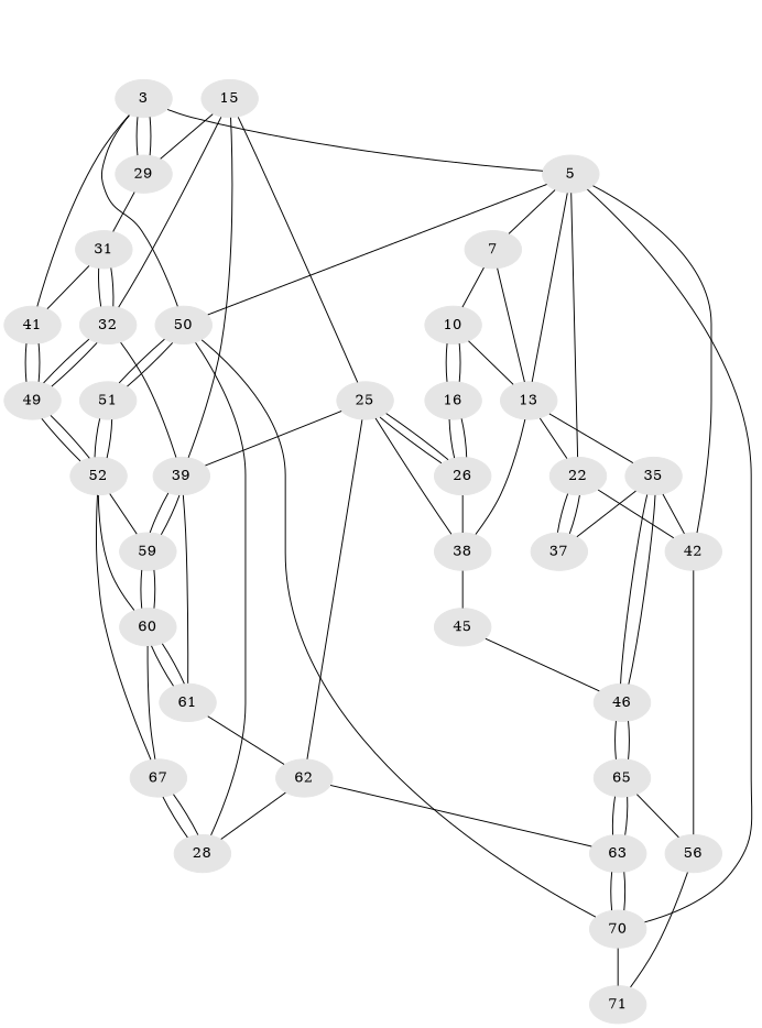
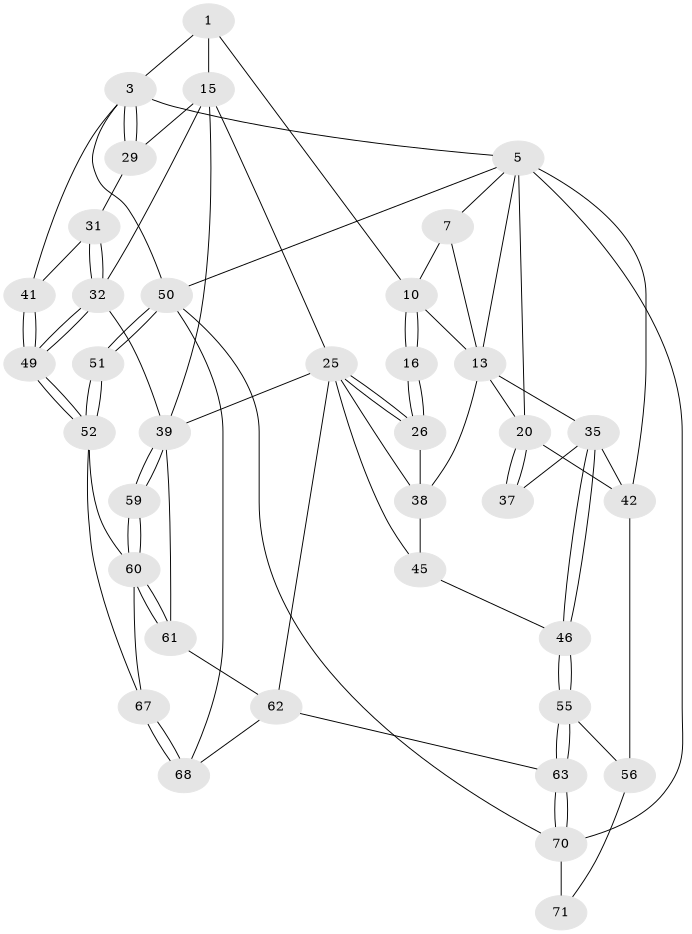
  graph {
    node [color=gray90 style=filled]
+   1 [super="+2+9"]
    3 [super="+4"]
    10 [super="+11"]
    15 [super="+23"]
    5 [super="+48+6"]
    29
    41
    50 [super="+72"]
    13 [super="+14+19"]
    16
    25 [super="+42"]
    32 [super="+33"]
    39 [super="+40"]
    7 [super="+8"]
-   20 [super="+21" label=22]
+   20 [super="+21"]
    n16 [label=42 super="+47"]
    70 [super="+73"]
    31
    49
    51
-   68 [label=28]
+   68
    35 [super="+36"]
    38 [super="+43"]
    37
    56
    71
    26
    46
    45
    62 [super="+66"]
    59
    61
    63
    52 [super="+58"]
-   55 [label=65]
+   55
    60 [super="+65"]
    67
+   1 -- 3
+   1 -- 10
+   1 -- 15 [weight=2]
    3 -- 5
    3 -- 29
    3 -- 29
    3 -- 41
    3 -- 50
    10 -- 13 [weight=2]
    10 -- 16 [weight=2]
    10 -- 16
    15 -- 29
    15 -- 25
    15 -- 32
    15 -- 39
    5 -- 50
    5 -- 13
    5 -- 7
    5 -- 20 [weight=2]
    5 -- n16
    5 -- 70
    29 -- 31
    41 -- 49
    41 -- 49
    50 -- 70
    50 -- 51
    50 -- 51
    50 -- 68
    13 -- 20
    13 -- 35
    13 -- 38
    16 -- 26
    16 -- 26
    25 -- 39
    25 -- 38
    25 -- 26
    25 -- 26
+   25 -- 45
    25 -- 62
    32 -- 39
    32 -- 49
    32 -- 49
    39 -- 59
    39 -- 59
    39 -- 61
    7 -- 10
    7 -- 13
    20 -- n16
    20 -- 37 [weight=2]
    20 -- 37
    n16 -- 56
    70 -- 71 [weight=2]
    31 -- 41
    31 -- 32
    31 -- 32
    49 -- 52
    49 -- 52
    51 -- 52 [weight=2]
    51 -- 52
    35 -- n16
    35 -- 37
    35 -- 46
    35 -- 46
    38 -- 45
    56 -- 71
    26 -- 38
    46 -- 55
    46 -- 55
    45 -- 46
    62 -- 68
    62 -- 63
    59 -- 60
    59 -- 60
    61 -- 62
    63 -- 70
    63 -- 70
-   52 -- 59
    52 -- 60
    52 -- 67
    55 -- 56
    55 -- 63
    55 -- 63
    60 -- 61
    60 -- 61
    60 -- 67
    67 -- 68
    67 -- 68
  }
